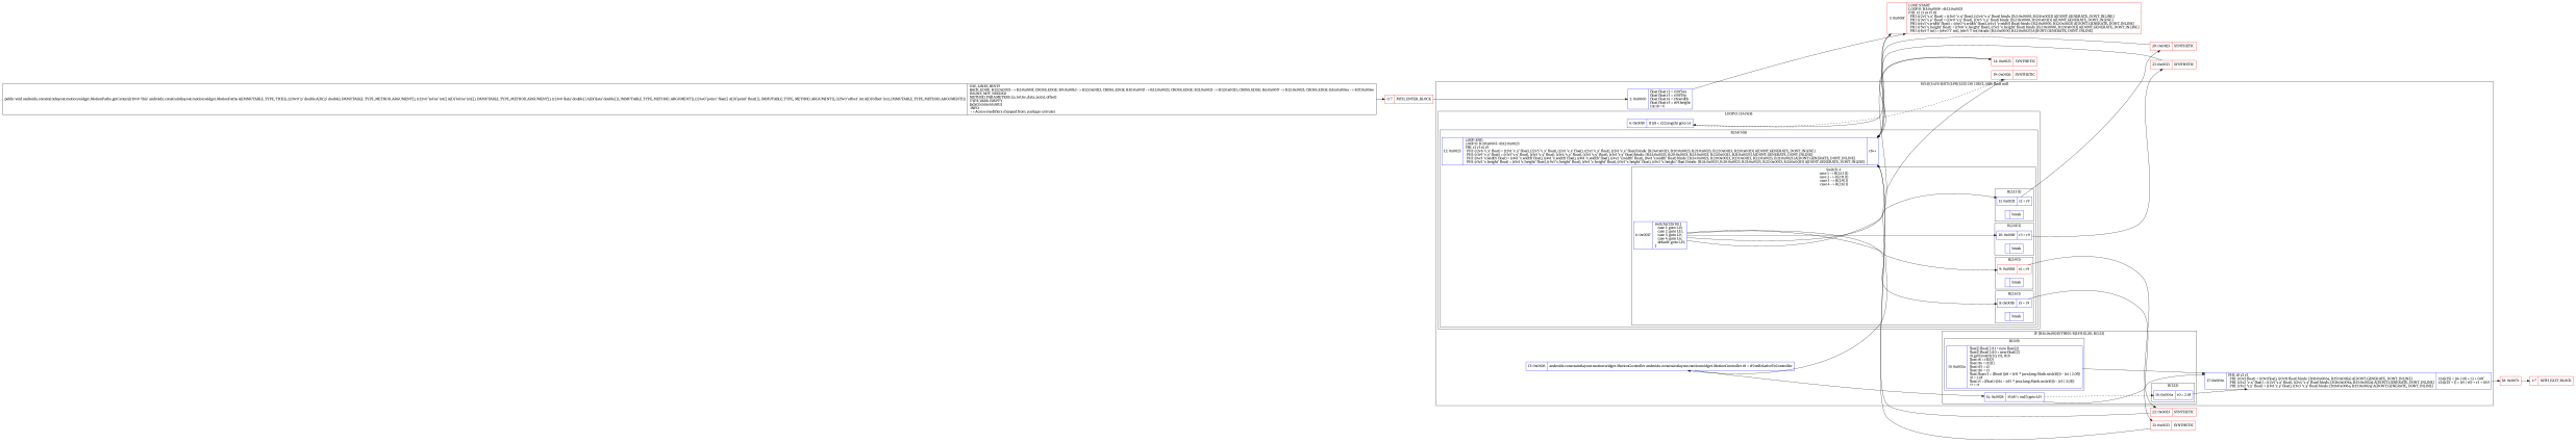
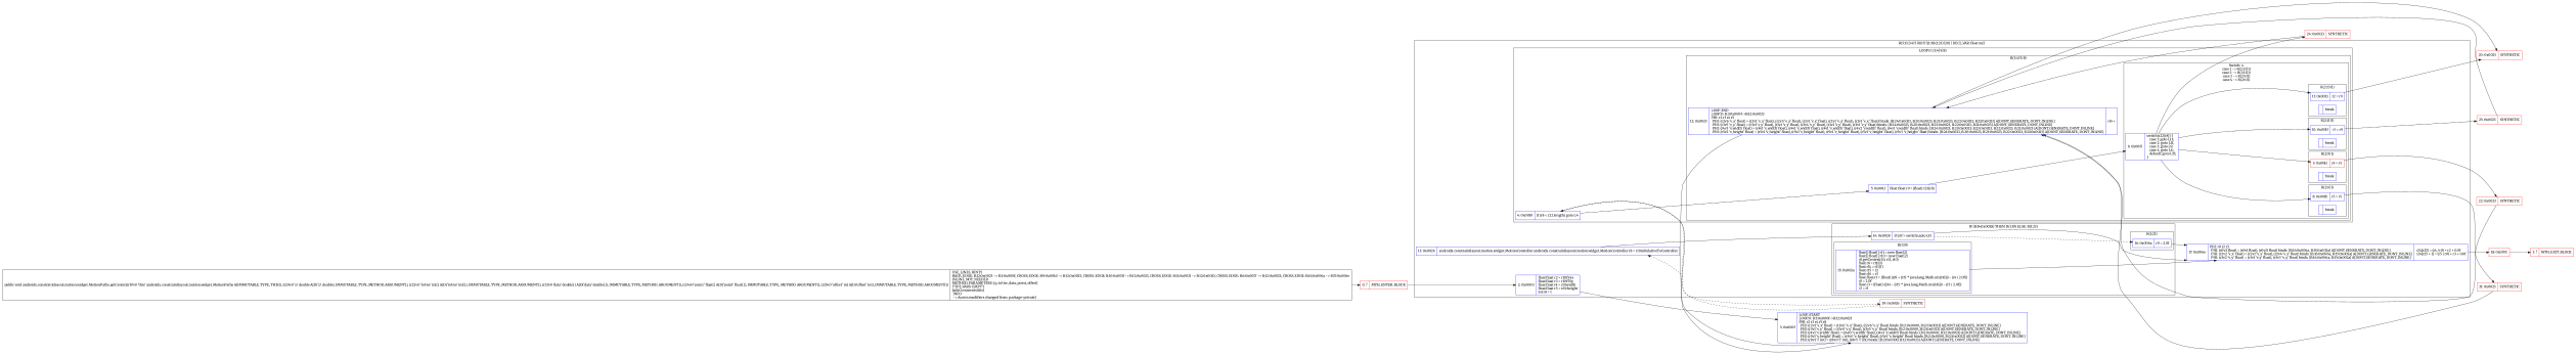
  digraph {
    fontname=Merriweather
    rankdir=LR
    node [color=blue fontname=Merriweather shape=record]
    edge [fontname=Merriweather]
    n1 [label="{11\:\ 0x0021|r2 = r9\l}"]
    n2 [label="{|break\l}"]
    n3 [label="{10\:\ 0x001f|r3 = r9\l}"]
    n4 [label="{|break\l}"]
    n5 [color=red label="{9\:\ 0x001d|r4 = r9\l}"]
    n6 [label="{|break\l}"]
    n7 [label="{8\:\ 0x001b|r5 = r9\l}"]
    n8 [label="{|break\l}"]
    n9 [label="{6\:\ 0x0017|switch(r22[r8]) \{\l    case 1: goto L13;\l    case 2: goto L11;\l    case 3: goto L9;\l    case 4: goto L6;\l    default: goto L15;\l\}\l}"]
+   n10 [label="{5\:\ 0x0012|float float r9 = (float) r23[r8]\l}"]
    n11 [label="{12\:\ 0x0023|LOOP_END\lLOOP:0: B:3:0x000f\-\>B:12:0x0023\lPHI: r2 r3 r4 r5 \l  PHI: (r2v6 'v_x' float) = (r2v1 'v_x' float), (r2v5 'v_x' float), (r2v1 'v_x' float), (r2v1 'v_x' float), (r2v1 'v_x' float) binds: [B:24:0x0023, B:20:0x0023, B:23:0x0023, B:22:0x0023, B:21:0x0023] A[DONT_GENERATE, DONT_INLINE]\l  PHI: (r3v5 'v_y' float) = (r3v1 'v_y' float), (r3v1 'v_y' float), (r3v4 'v_y' float), (r3v1 'v_y' float), (r3v1 'v_y' float) binds: [B:24:0x0023, B:20:0x0023, B:23:0x0023, B:22:0x0023, B:21:0x0023] A[DONT_GENERATE, DONT_INLINE]\l  PHI: (r4v3 'v_width' float) = (r4v1 'v_width' float), (r4v1 'v_width' float), (r4v1 'v_width' float), (r4v2 'v_width' float), (r4v1 'v_width' float) binds: [B:24:0x0023, B:20:0x0023, B:23:0x0023, B:22:0x0023, B:21:0x0023] A[DONT_GENERATE, DONT_INLINE]\l  PHI: (r5v2 'v_height' float) = (r5v1 'v_height' float), (r5v1 'v_height' float), (r5v1 'v_height' float), (r5v1 'v_height' float), (r5v3 'v_height' float) binds: [B:24:0x0023, B:20:0x0023, B:23:0x0023, B:22:0x0023, B:21:0x0023] A[DONT_GENERATE, DONT_INLINE]\l|r8++\l}"]
    n12 [label="{4\:\ 0x0010|if (r8 \< r22.length) goto L4\l}"]
    n13 [label="{15\:\ 0x002a|float[] float[] r11 = new float[2]\lfloat[] float[] r10 = new float[2]\lr8.getCenter(r20, r11, r10)\lfloat r8 = r11[0]\lfloat r14 = r11[1]\lfloat r15 = r2\lfloat r16 = r3\lfloat float r1 = (float) ((r8 + (r15 * java.lang.Math.sin(r16))) \- (r4 \/ 2.0f))\lr0 = 2.0f\lfloat r3 = (float) ((r14 \- (r15 * java.lang.Math.cos(r16))) \- (r5 \/ 2.0f))\lr2 = r1\l}"]
    n14 [label="{16\:\ 0x006a|r0 = 2.0f\l}"]
-   n15 [label="{14\:\ 0x0028|if (r8 != null) goto L19\l}"]
+   n15 [label="{14\:\ 0x0028|if (r8 != switch) goto L19\l}"]
    n16 [label="{2\:\ 0x0000|float float r2 = r19.f54x\lfloat float r3 = r19.f55y\lfloat float r4 = r19.width\lfloat float r5 = r69.height\lint r8 = 0\l}"]
    n17 [label="{13\:\ 0x0026|androidx.constraintlayout.motion.widget.MotionController androidx.constraintlayout.motion.widget.MotionController r8 = r19.mRelativeToController\l}"]
    n18 [label="{17\:\ 0x006e|PHI: r0 r2 r3 \l  PHI: (r0v2 float) = (r0v1 float), (r0v11 float) binds: [B:16:0x006a, B:15:0x002a] A[DONT_GENERATE, DONT_INLINE]\l  PHI: (r2v2 'v_x' float) = (r2v1 'v_x' float), (r2v4 'v_x' float) binds: [B:16:0x006a, B:15:0x002a] A[DONT_GENERATE, DONT_INLINE]\l  PHI: (r3v2 'v_y' float) = (r3v1 'v_y' float), (r3v3 'v_y' float) binds: [B:16:0x006a, B:15:0x002a] A[DONT_GENERATE, DONT_INLINE]\l|r24[r25] = (r4 \/ r0) + r2 + 0.0f\lr24[r25 + 1] = (r5 \/ r0) + r3 + 0.0f\l}"]
    n19 [color=red label="{20\:\ 0x0023|SYNTHETIC\l}"]
    n20 [color=red label="{23\:\ 0x0023|SYNTHETIC\l}"]
    n21 [color=red label="{22\:\ 0x0023|SYNTHETIC\l}"]
    n22 [color=red label="{21\:\ 0x0023|SYNTHETIC\l}"]
    n23 [color=red label="{24\:\ 0x0023|SYNTHETIC\l}"]
-   n24 [color=red label="{3\:\ 0x000f|LOOP_START\lLOOP:0: B:3:0x000f\-\>B:12:0x0023\lPHI: r2 r3 r4 r5 r8 \l  PHI: (r2v1 'v_x' float) = (r2v0 'v_x' float), (r2v6 'v_x' float) binds: [B:2:0x0000, B:12:0x0023] A[DONT_GENERATE, DONT_INLINE]\l  PHI: (r3v1 'v_y' float) = (r3v0 'v_y' float), (r3v5 'v_y' float) binds: [B:2:0x0000, B:12:0x0023] A[DONT_GENERATE, DONT_INLINE]\l  PHI: (r4v1 'v_width' float) = (r4v0 'v_width' float), (r4v3 'v_width' float) binds: [B:2:0x0000, B:12:0x0023] A[DONT_GENERATE, DONT_INLINE]\l  PHI: (r5v1 'v_height' float) = (r5v0 'v_height' float), (r5v2 'v_height' float) binds: [B:2:0x0000, B:12:0x0023] A[DONT_GENERATE, DONT_INLINE]\l  PHI: (r8v1 'i' int) = (r8v0 'i' int), (r8v5 'i' int) binds: [B:2:0x0000, B:12:0x0023] A[DONT_GENERATE, DONT_INLINE]\l}"]
+   n24 [label="{3\:\ 0x000f|LOOP_START\lLOOP:0: B:3:0x000f\-\>B:12:0x0023\lPHI: r2 r3 r4 r5 r8 \l  PHI: (r2v1 'v_x' float) = (r2v0 'v_x' float), (r2v6 'v_x' float) binds: [B:2:0x0000, B:12:0x0023] A[DONT_GENERATE, DONT_INLINE]\l  PHI: (r3v1 'v_y' float) = (r3v0 'v_y' float), (r3v5 'v_y' float) binds: [B:2:0x0000, B:12:0x0023] A[DONT_GENERATE, DONT_INLINE]\l  PHI: (r4v1 'v_width' float) = (r4v0 'v_width' float), (r4v3 'v_width' float) binds: [B:2:0x0000, B:12:0x0023] A[DONT_GENERATE, DONT_INLINE]\l  PHI: (r5v1 'v_height' float) = (r5v0 'v_height' float), (r5v2 'v_height' float) binds: [B:2:0x0000, B:12:0x0023] A[DONT_GENERATE, DONT_INLINE]\l  PHI: (r8v1 'i' int) = (r8v0 'i' int), (r8v5 'i' int) binds: [B:2:0x0000, B:12:0x0023] A[DONT_GENERATE, DONT_INLINE]\l}"]
    n25 [color=red label="{19\:\ 0x0026|SYNTHETIC\l}"]
    n26 [color=red label="{18\:\ 0x007c}"]
    n27 [color=red label="{1\:\ ?|MTH_EXIT_BLOCK\l}"]
    n28 [color=red label="{0\:\ ?|MTH_ENTER_BLOCK\l}"]
    n29 [label="{public void androidx.constraintlayout.motion.widget.MotionPaths.getCenter((r19v0 'this' androidx.constraintlayout.motion.widget.MotionPaths A[IMMUTABLE_TYPE, THIS]), (r20v0 'p' double A[D('p' double), IMMUTABLE_TYPE, METHOD_ARGUMENT]), (r22v0 'toUse' int[] A[D('toUse' int[]), IMMUTABLE_TYPE, METHOD_ARGUMENT]), (r23v0 'data' double[] A[D('data' double[]), IMMUTABLE_TYPE, METHOD_ARGUMENT]), (r24v0 'point' float[] A[D('point' float[]), IMMUTABLE_TYPE, METHOD_ARGUMENT]), (r25v0 'offset' int A[D('offset' int), IMMUTABLE_TYPE, METHOD_ARGUMENT]))  | USE_LINES_HINTS\lBACK_EDGE: B:12:0x0023 \-\> B:3:0x000f, CROSS_EDGE: B:9:0x001d \-\> B:12:0x0023, CROSS_EDGE: B:10:0x001f \-\> B:12:0x0023, CROSS_EDGE: B:11:0x0021 \-\> B:12:0x0023, CROSS_EDGE: B:6:0x0017 \-\> B:12:0x0023, CROSS_EDGE: B:16:0x006a \-\> B:17:0x006e\lINLINE_NOT_NEEDED\lMETHOD_PARAMETERS: [p, toUse, data, point, offset]\lTYPE_VARS: EMPTY\lJadxCommentsAttr\{\l INFO: \l \-\> Access modifiers changed from: package\-private\}\l}" color=""]
    subgraph cluster_1 {
      label="R(5:1|(3:4|5|8)|17|(1:19)(1:23)|20) | DECL_VAR: float null\l"
      n16
      n17
      n18
      subgraph cluster_2 {
        label="LOOP:0: (3:4|5|8)"
        n12
        subgraph cluster_3 {
          label="R(3:4|5|8)"
+         n10
          n11
          subgraph cluster_4 {
            label="Switch: 4\n case 1 -> R(2:13|1)\n case 2 -> R(2:11|1)\n case 3 -> R(2:9|1)\n case 4 -> R(2:6|1)"
            n9
            subgraph cluster_5 {
              label="R(2:13|1)"
              n1
              n2
            }
            subgraph cluster_6 {
              label="R(2:11|1)"
              n3
              n4
            }
            subgraph cluster_7 {
              label="R(2:9|1)"
              n5
              n6
            }
            subgraph cluster_8 {
              label="R(2:6|1)"
              n7
              n8
            }
          }
        }
      }
      subgraph cluster_9 {
        label="IF [B:14:0x0028] THEN: R(1:19) ELSE: R(1:23)"
        n15
        subgraph cluster_10 {
          label="R(1:19)"
          n13
        }
        subgraph cluster_11 {
          label="R(1:23)"
          n14
        }
      }
    }
    n1 -> n19
    n3 -> n20
    n5 -> n21
    n7 -> n22
    n9 -> n1
    n9 -> n3
    n9 -> n5
    n9 -> n7
    n9 -> n23
+   n10 -> n9
    n11 -> n24
+   n12 -> n10
    n12 -> n25 [style=dashed]
    n13 -> n18
    n14 -> n18
    n15 -> n14 [style=dashed]
    n15 -> n18
    n16 -> n24
    n17 -> n15
    n18 -> n26
-   n19 -> n11
+   n11 -> n19
    n20 -> n11
    n21 -> n11
    n22 -> n11
    n23 -> n11
    n24 -> n12
-   n25 -> n17
+   n25 -> n17 [style=dashed]
    n26 -> n27
    n28 -> n16
    n29 -> n28
  }
